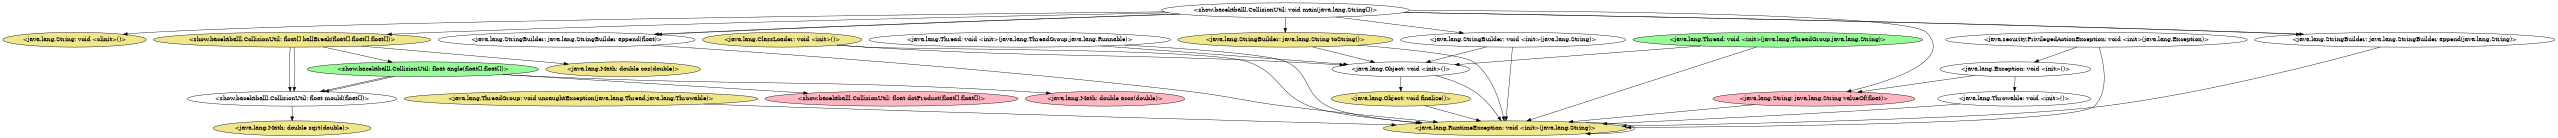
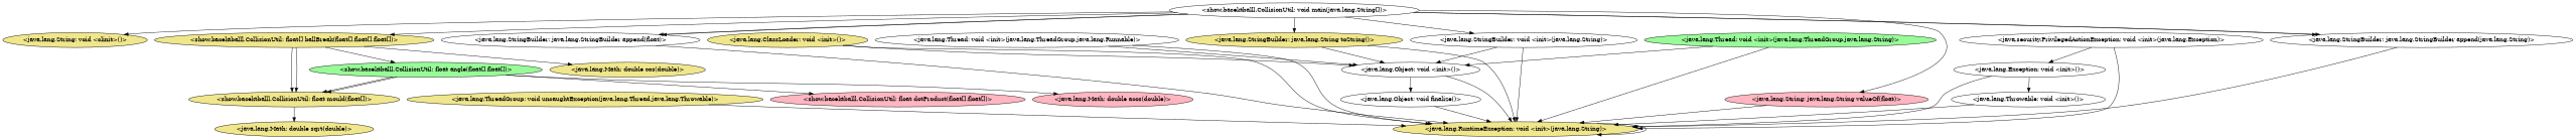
  digraph {
    node [fillcolor=khaki style=filled]
    "<show.bacektballl.CollisionUtil: void main(java.lang.String[])>" [fillcolor=white]
    "<java.lang.StringBuilder: void <init>(java.lang.String)>" [fillcolor=white]
    "<java.lang.String: java.lang.String valueOf(float)>" [fillcolor=lightpink]
    "<show.bacektballl.CollisionUtil: float[] ballBreak(float[],float[],float[])>"
    "<java.lang.String: void <clinit>()>"
    "<java.lang.StringBuilder: java.lang.StringBuilder append(java.lang.String)>" [fillcolor=white]
    "<java.lang.StringBuilder: java.lang.StringBuilder append(float)>" [fillcolor=white]
    "<java.lang.StringBuilder: java.lang.String toString()>"
    "<java.lang.RuntimeException: void <init>(java.lang.String)>"
    "<java.lang.Object: void <init>()>" [fillcolor=white]
    "<show.bacektballl.CollisionUtil: float angle(float[],float[])>" [fillcolor=palegreen]
-   "<show.bacektballl.CollisionUtil: float mould(float[])>" [fillcolor=white]
+   "<show.bacektballl.CollisionUtil: float mould(float[])>"
    "<java.lang.Math: double cos(double)>"
-   "<java.lang.Object: void finalize()>"
+   "<java.lang.Object: void finalize()>" [fillcolor=white]
    "<show.bacektballl.CollisionUtil: float dotProduct(float[],float[])>" [fillcolor=lightpink]
    "<java.lang.Math: double acos(double)>" [fillcolor=lightpink]
    "<java.lang.Math: double sqrt(double)>"
    "<java.lang.ThreadGroup: void uncaughtException(java.lang.Thread,java.lang.Throwable)>"
    "<java.lang.Exception: void <init>()>" [fillcolor=white]
    "<java.lang.Throwable: void <init>()>" [fillcolor=white]
    "<java.lang.ClassLoader: void <init>()>"
    "<java.security.PrivilegedActionException: void <init>(java.lang.Exception)>" [fillcolor=white]
    "<java.lang.Thread: void <init>(java.lang.ThreadGroup,java.lang.Runnable)>" [fillcolor=white]
    "<java.lang.Thread: void <init>(java.lang.ThreadGroup,java.lang.String)>" [fillcolor=palegreen]
    "<show.bacektballl.CollisionUtil: void main(java.lang.String[])>" -> "<java.lang.StringBuilder: void <init>(java.lang.String)>"
    "<show.bacektballl.CollisionUtil: void main(java.lang.String[])>" -> "<java.lang.String: java.lang.String valueOf(float)>"
    "<show.bacektballl.CollisionUtil: void main(java.lang.String[])>" -> "<show.bacektballl.CollisionUtil: float[] ballBreak(float[],float[],float[])>"
    "<show.bacektballl.CollisionUtil: void main(java.lang.String[])>" -> "<java.lang.String: void <clinit>()>"
    "<show.bacektballl.CollisionUtil: void main(java.lang.String[])>" -> "<java.lang.StringBuilder: java.lang.StringBuilder append(java.lang.String)>"
    "<show.bacektballl.CollisionUtil: void main(java.lang.String[])>" -> "<java.lang.StringBuilder: java.lang.StringBuilder append(java.lang.String)>"
    "<show.bacektballl.CollisionUtil: void main(java.lang.String[])>" -> "<java.lang.StringBuilder: java.lang.StringBuilder append(float)>"
    "<show.bacektballl.CollisionUtil: void main(java.lang.String[])>" -> "<java.lang.StringBuilder: java.lang.StringBuilder append(float)>"
    "<show.bacektballl.CollisionUtil: void main(java.lang.String[])>" -> "<java.lang.StringBuilder: java.lang.String toString()>"
    "<java.lang.StringBuilder: void <init>(java.lang.String)>" -> "<java.lang.RuntimeException: void <init>(java.lang.String)>"
    "<java.lang.StringBuilder: void <init>(java.lang.String)>" -> "<java.lang.Object: void <init>()>"
    "<java.lang.String: java.lang.String valueOf(float)>" -> "<java.lang.RuntimeException: void <init>(java.lang.String)>"
    "<show.bacektballl.CollisionUtil: float[] ballBreak(float[],float[],float[])>" -> "<show.bacektballl.CollisionUtil: float angle(float[],float[])>"
    "<show.bacektballl.CollisionUtil: float[] ballBreak(float[],float[],float[])>" -> "<show.bacektballl.CollisionUtil: float mould(float[])>"
    "<show.bacektballl.CollisionUtil: float[] ballBreak(float[],float[],float[])>" -> "<show.bacektballl.CollisionUtil: float mould(float[])>"
    "<show.bacektballl.CollisionUtil: float[] ballBreak(float[],float[],float[])>" -> "<java.lang.Math: double cos(double)>"
    "<java.lang.StringBuilder: java.lang.StringBuilder append(java.lang.String)>" -> "<java.lang.RuntimeException: void <init>(java.lang.String)>"
    "<java.lang.StringBuilder: java.lang.StringBuilder append(float)>" -> "<java.lang.RuntimeException: void <init>(java.lang.String)>"
    "<java.lang.StringBuilder: java.lang.String toString()>" -> "<java.lang.RuntimeException: void <init>(java.lang.String)>"
    "<java.lang.StringBuilder: java.lang.String toString()>" -> "<java.lang.Object: void <init>()>"
    "<java.lang.RuntimeException: void <init>(java.lang.String)>" -> "<java.lang.RuntimeException: void <init>(java.lang.String)>"
    "<java.lang.Object: void <init>()>" -> "<java.lang.RuntimeException: void <init>(java.lang.String)>"
    "<java.lang.Object: void <init>()>" -> "<java.lang.Object: void finalize()>"
    "<show.bacektballl.CollisionUtil: float angle(float[],float[])>" -> "<show.bacektballl.CollisionUtil: float mould(float[])>"
    "<show.bacektballl.CollisionUtil: float angle(float[],float[])>" -> "<show.bacektballl.CollisionUtil: float mould(float[])>"
    "<show.bacektballl.CollisionUtil: float angle(float[],float[])>" -> "<show.bacektballl.CollisionUtil: float dotProduct(float[],float[])>"
    "<show.bacektballl.CollisionUtil: float angle(float[],float[])>" -> "<java.lang.Math: double acos(double)>"
    "<show.bacektballl.CollisionUtil: float mould(float[])>" -> "<java.lang.Math: double sqrt(double)>"
    "<java.lang.Object: void finalize()>" -> "<java.lang.RuntimeException: void <init>(java.lang.String)>"
    "<java.lang.ThreadGroup: void uncaughtException(java.lang.Thread,java.lang.Throwable)>" -> "<java.lang.RuntimeException: void <init>(java.lang.String)>"
-   "<java.lang.Exception: void <init>()>" -> "<java.lang.String: java.lang.String valueOf(float)>"
+   "<java.lang.Exception: void <init>()>" -> "<java.lang.RuntimeException: void <init>(java.lang.String)>"
    "<java.lang.Exception: void <init>()>" -> "<java.lang.Throwable: void <init>()>"
    "<java.lang.Throwable: void <init>()>" -> "<java.lang.RuntimeException: void <init>(java.lang.String)>"
    "<java.lang.ClassLoader: void <init>()>" -> "<java.lang.RuntimeException: void <init>(java.lang.String)>"
    "<java.lang.ClassLoader: void <init>()>" -> "<java.lang.Object: void <init>()>"
    "<java.security.PrivilegedActionException: void <init>(java.lang.Exception)>" -> "<java.lang.RuntimeException: void <init>(java.lang.String)>"
    "<java.security.PrivilegedActionException: void <init>(java.lang.Exception)>" -> "<java.lang.Exception: void <init>()>"
    "<java.lang.Thread: void <init>(java.lang.ThreadGroup,java.lang.Runnable)>" -> "<java.lang.RuntimeException: void <init>(java.lang.String)>"
    "<java.lang.Thread: void <init>(java.lang.ThreadGroup,java.lang.Runnable)>" -> "<java.lang.Object: void <init>()>"
    "<java.lang.Thread: void <init>(java.lang.ThreadGroup,java.lang.String)>" -> "<java.lang.RuntimeException: void <init>(java.lang.String)>"
    "<java.lang.Thread: void <init>(java.lang.ThreadGroup,java.lang.String)>" -> "<java.lang.Object: void <init>()>"
  }
